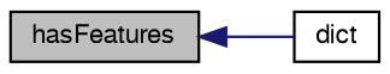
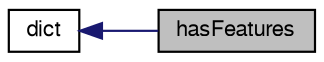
  digraph {
    rankdir=LR
    node [color=black fontname=FreeSans fontsize=10 shape=record]
    n1 [fillcolor=grey75 fontcolor=black height=0.2 label=hasFeatures style=filled width=0.4]
    n2 [height=0.2 label=dict width=0.4]
-   n1 -> n2 [color=midnightblue dir=back fontname=FreeSans fontsize=10 labelfontname=FreeSans labelfontsize=10 style=solid]
+   n2 -> n1 [color=midnightblue dir=back fontname=FreeSans fontsize=10 labelfontname=FreeSans labelfontsize=10 style=solid]
  }
